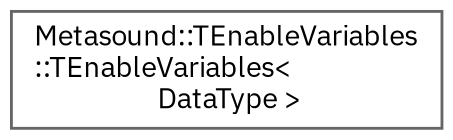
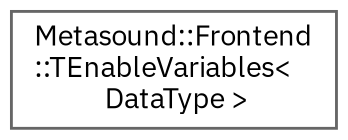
  digraph {
    rankdir=LR
    fontname="IBM Plex Sans"
-   n1 [color=grey40 fillcolor=white fontname="IBM Plex Sans" fontsize=10 height=0.2 label="Metasound::TEnableVariables\l::TEnableVariables\<\l DataType \>" shape=box style=filled width=0.4]
+   n1 [color=grey40 fillcolor=white fontname="IBM Plex Sans" fontsize=10 height=0.2 label="Metasound::Frontend\l::TEnableVariables\<\l DataType \>" shape=box style=filled width=0.4]
  }
